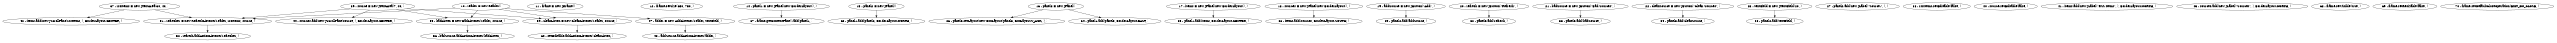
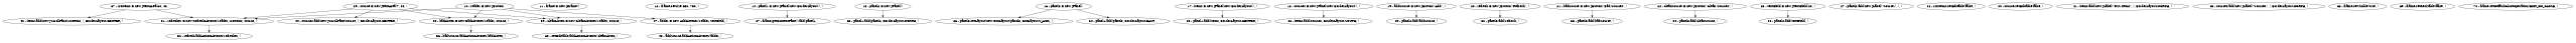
  digraph {
-   "10 : reader = new Reader()"
+   "10 : reader = new Reader()" [label="10 : reader = new JButton()"]
    "51 : refresher = new RefreshListener(reader, rssItems, source, )"
    "55 : badListen = new BadListener(reader, source, )"
    "47 : adder = new AddListener(reader, textField, )"
    "59 : cleanListen = new CleanListener(reader, source, )"
    "52 : refresh.addActionListener(refresher, )"
    "56 : badSource.addActionListener(badListen, )"
    "48 : addSource.addActionListener(adder, )"
    n9 [label="60 : setEditable.addActionListener(cleanListen, )"]
    "11 : frame = new JFrame()"
    "12 : frame.setSize(650, 750, )"
    "14 : panel1 = new JPanel(new BorderLayout(), )"
    "67 : frame.getContentPane().add(panel1, )"
    "15 : panel2 = new JPanel()"
    "63 : panel1.add(panel2, BorderLayout.NORTH, )"
    "16 : panel3 = new JPanel()"
    "26 : panel3.setLayout(new BoxLayout(panel3, BoxLayout.Y_AXIS, ), )"
    "64 : panel1.add(panel3, BorderLayout.EAST, )"
    "17 : items = new JPanel(new BorderLayout(), )"
    "65 : panel1.add(items, BorderLayout.CENTER, )"
    "18 : sources = new JPanel(new BorderLayout(), )"
    "66 : items.add(sources, BorderLayout.SOUTH, )"
    "19 : addSource = new JButton(\"Add\", )"
    "29 : panel2.add(addSource, )"
    "20 : refresh = new JButton(\"Refresh\", )"
    "32 : panel3.add(refresh, )"
    "21 : badSource = new JButton(\"Bad Sources\", )"
    "33 : panel3.add(badSource, )"
    "22 : cleanSource = new JButton(\"Clean Sources\", )"
    "34 : panel3.add(cleanSource, )"
    "23 : textField = new JTextField(20, )"
    "28 : panel2.add(textField, )"
    "27 : panel2.add(new JLabel(\"Source:\", ), )"
    "37 : rssItems = new JTextArea(30, 40, )"
    "42 : items.add(new JScrollPane(rssItems, ), BorderLayout.CENTER, )"
    "38 : rssItems.setEditable(false, )"
    "39 : source = new JTextArea(7, 40, )"
    "44 : sources.add(new JScrollPane(source, ), BorderLayout.CENTER, )"
    "40 : source.setEditable(false, )"
    "41 : items.add(new JLabel(\"RSS Items\", ), BorderLayout.NORTH, )"
    "43 : sources.add(new JLabel(\"Sources\", ), BorderLayout.NORTH, )"
    "68 : frame.setVisible(true, )"
    "69 : frame.setResizable(false, )"
    "70 : frame.setDefaultCloseOperation(EXIT_ON_CLOSE, )"
    "10 : reader = new Reader()" -> "51 : refresher = new RefreshListener(reader, rssItems, source, )"
    "10 : reader = new Reader()" -> "55 : badListen = new BadListener(reader, source, )"
    "10 : reader = new Reader()" -> "47 : adder = new AddListener(reader, textField, )"
    "10 : reader = new Reader()" -> "59 : cleanListen = new CleanListener(reader, source, )"
    "51 : refresher = new RefreshListener(reader, rssItems, source, )" -> "52 : refresh.addActionListener(refresher, )"
    "55 : badListen = new BadListener(reader, source, )" -> "56 : badSource.addActionListener(badListen, )"
    "47 : adder = new AddListener(reader, textField, )" -> "48 : addSource.addActionListener(adder, )"
    "59 : cleanListen = new CleanListener(reader, source, )" -> n9
    "14 : panel1 = new JPanel(new BorderLayout(), )" -> "67 : frame.getContentPane().add(panel1, )"
    "15 : panel2 = new JPanel()" -> "63 : panel1.add(panel2, BorderLayout.NORTH, )"
    "16 : panel3 = new JPanel()" -> "26 : panel3.setLayout(new BoxLayout(panel3, BoxLayout.Y_AXIS, ), )"
    "16 : panel3 = new JPanel()" -> "64 : panel1.add(panel3, BorderLayout.EAST, )"
    "17 : items = new JPanel(new BorderLayout(), )" -> "65 : panel1.add(items, BorderLayout.CENTER, )"
    "18 : sources = new JPanel(new BorderLayout(), )" -> "66 : items.add(sources, BorderLayout.SOUTH, )"
    "19 : addSource = new JButton(\"Add\", )" -> "29 : panel2.add(addSource, )"
    "20 : refresh = new JButton(\"Refresh\", )" -> "32 : panel3.add(refresh, )"
    "21 : badSource = new JButton(\"Bad Sources\", )" -> "33 : panel3.add(badSource, )"
    "22 : cleanSource = new JButton(\"Clean Sources\", )" -> "34 : panel3.add(cleanSource, )"
    "23 : textField = new JTextField(20, )" -> "28 : panel2.add(textField, )"
    "37 : rssItems = new JTextArea(30, 40, )" -> "51 : refresher = new RefreshListener(reader, rssItems, source, )"
    "37 : rssItems = new JTextArea(30, 40, )" -> "42 : items.add(new JScrollPane(rssItems, ), BorderLayout.CENTER, )"
    "39 : source = new JTextArea(7, 40, )" -> "51 : refresher = new RefreshListener(reader, rssItems, source, )"
    "39 : source = new JTextArea(7, 40, )" -> "55 : badListen = new BadListener(reader, source, )"
    "39 : source = new JTextArea(7, 40, )" -> "59 : cleanListen = new CleanListener(reader, source, )"
    "39 : source = new JTextArea(7, 40, )" -> "44 : sources.add(new JScrollPane(source, ), BorderLayout.CENTER, )"
  }
